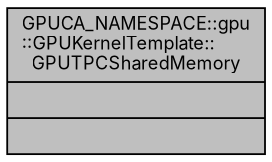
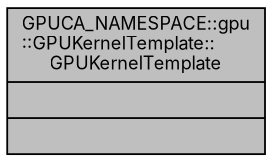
  digraph {
    fontname=Inter
-   n1 [color=black fillcolor=grey75 fontcolor=black fontname=Inter fontsize=10 height=0.2 label="{GPUCA_NAMESPACE::gpu\l::GPUKernelTemplate::\lGPUTPCSharedMemory\n||}" shape=record style=filled width=0.4]
+   n1 [color=black fillcolor=grey75 fontcolor=black fontname=Inter fontsize=10 height=0.2 label="{GPUCA_NAMESPACE::gpu\l::GPUKernelTemplate::\lGPUKernelTemplate\n||}" shape=record style=filled width=0.4]
  }
